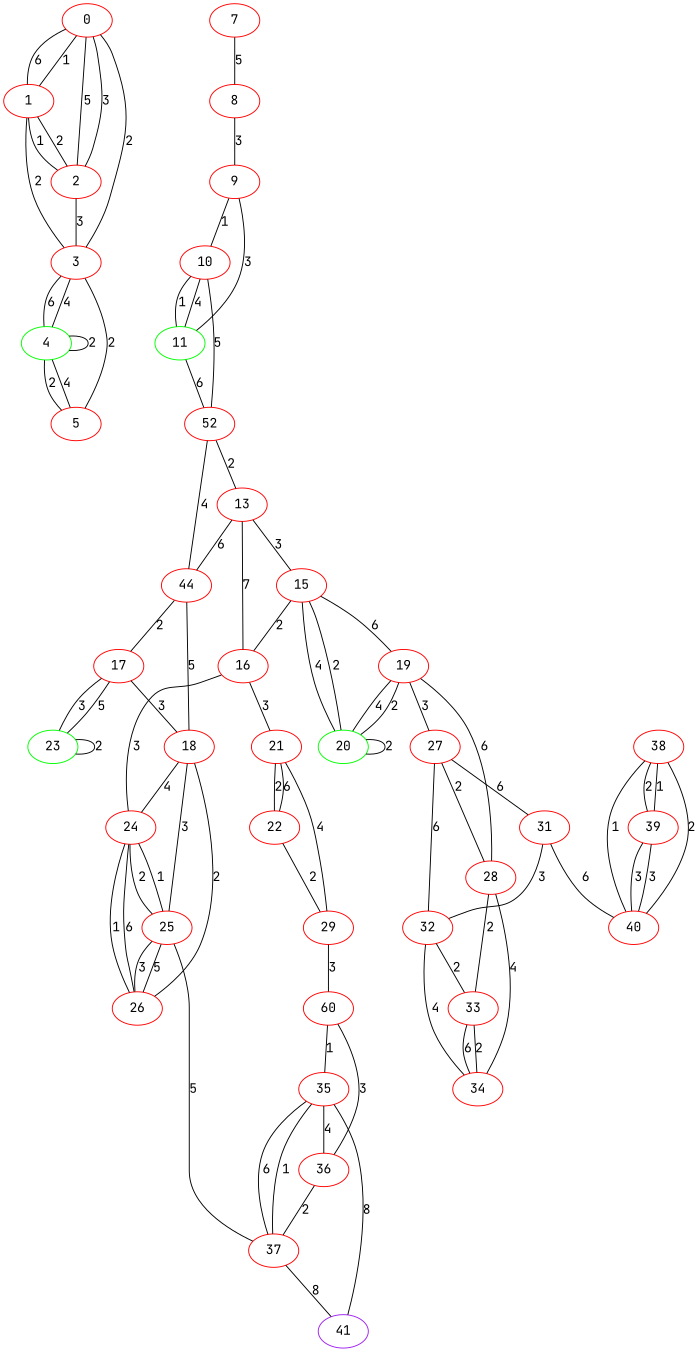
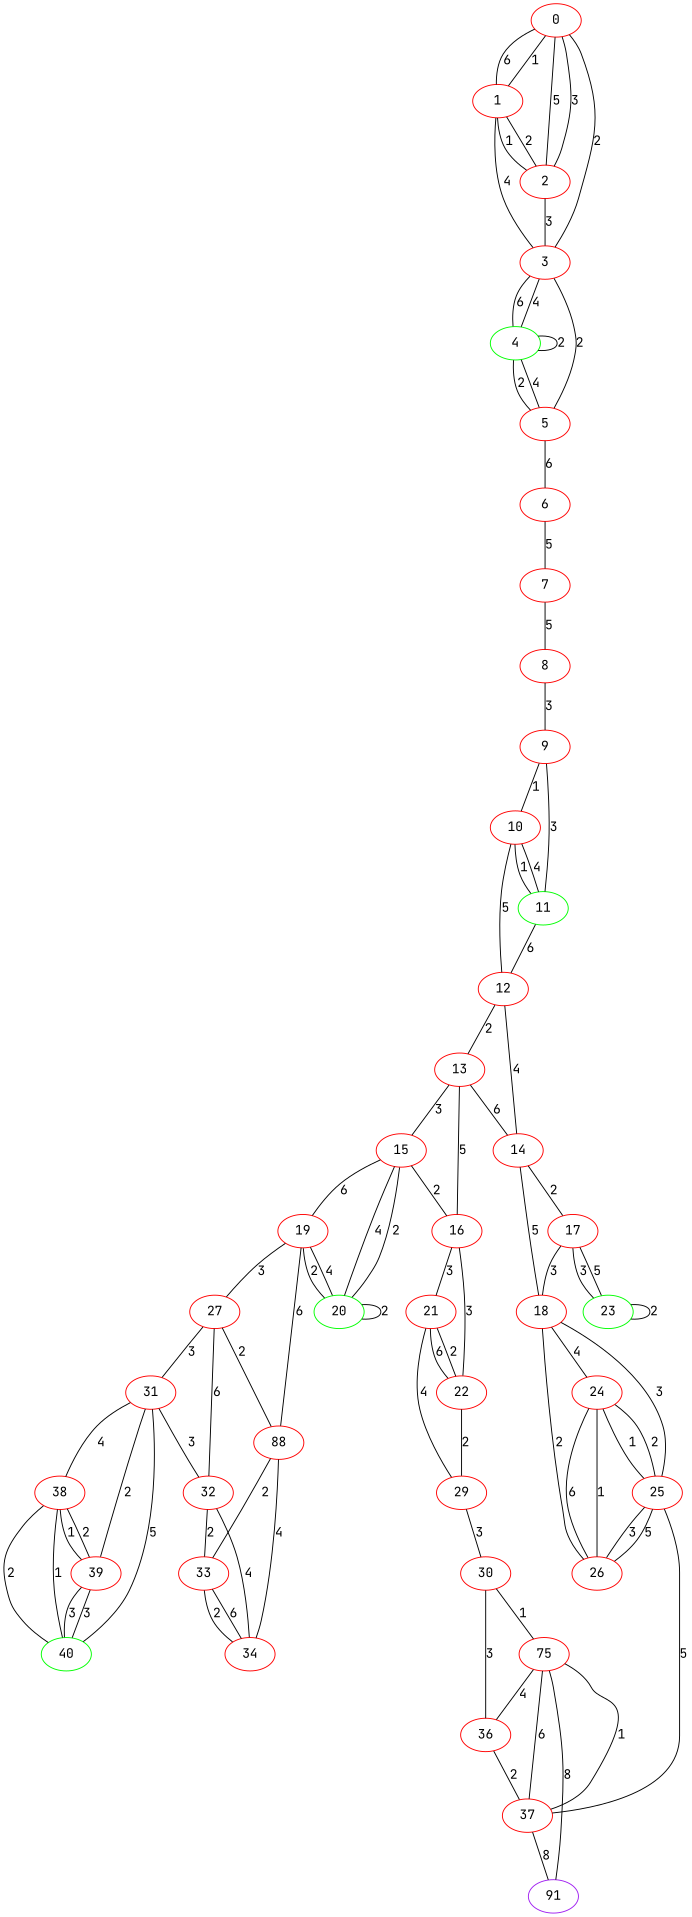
  graph {
    fontname="JetBrains Mono"
    node [color=red fontname="JetBrains Mono" weight=1]
    edge [fontname="JetBrains Mono"]
    0
    1
    2
    3
    4 [color=green weight=2]
    5
+   6
    7
    8
    9
    10
    11 [color=green weight=2]
-   12 [label=52]
+   12
    13
-   14 [label=44]
+   14
    15
    16
    17
    18
    19
    20 [color=green weight=2]
    21
    22
    23 [color=green weight=2]
    24
    25
    26
    27
-   28
+   28 [label=88]
    29
    37
    31
    32
    33
    34
-   30 [label=60]
+   30
    38
    39
-   40
-   35
+   40 [color=green]
+   35 [label=75]
    36
-   41 [color=purple weight=4]
+   41 [color=purple weight=4 label=91]
    0 -- 1 [label=6]
    0 -- 1 [label=1]
    0 -- 2 [label=5]
    0 -- 2 [label=3]
    0 -- 3 [label=2]
    1 -- 2 [label=1]
    1 -- 2 [label=2]
-   1 -- 3 [label=2]
+   1 -- 3 [label=4]
    2 -- 3 [label=3]
    3 -- 4 [label=6]
    3 -- 4 [label=4]
    3 -- 5 [label=2]
    4 -- 4 [label=2]
    4 -- 5 [label=4]
    4 -- 5 [label=2]
+   5 -- 6 [label=6]
+   6 -- 7 [label=5]
    7 -- 8 [label=5]
    8 -- 9 [label=3]
    9 -- 10 [label=1]
    9 -- 11 [label=3]
    10 -- 11 [label=4]
    10 -- 11 [label=1]
    10 -- 12 [label=5]
    11 -- 12 [label=6]
    12 -- 13 [label=2]
    12 -- 14 [label=4]
    13 -- 14 [label=6]
    13 -- 15 [label=3]
-   13 -- 16 [label=7]
+   13 -- 16 [label=5]
    14 -- 17 [label=2]
    14 -- 18 [label=5]
    15 -- 16 [label=2]
    15 -- 19 [label=6]
    15 -- 20 [label=4]
    15 -- 20 [label=2]
    16 -- 21 [label=3]
-   16 -- 24 [label=3]
+   16 -- 22 [label=3]
    17 -- 18 [label=3]
    17 -- 23 [label=3]
    17 -- 23 [label=5]
    18 -- 24 [label=4]
    18 -- 25 [label=3]
    18 -- 26 [label=2]
    19 -- 20 [label=2]
    19 -- 20 [label=4]
    19 -- 27 [label=3]
    19 -- 28 [label=6]
    20 -- 20 [label=2]
    21 -- 22 [label=6]
    21 -- 22 [label=2]
    21 -- 29 [label=4]
    22 -- 29 [label=2]
    23 -- 23 [label=2]
    24 -- 25 [label=1]
    24 -- 25 [label=2]
    24 -- 26 [label=6]
    24 -- 26 [label=1]
    25 -- 26 [label=5]
    25 -- 26 [label=3]
    25 -- 37 [label=5]
    27 -- 28 [label=2]
-   27 -- 31 [label=6]
+   27 -- 31 [label=3]
    27 -- 32 [label=6]
    28 -- 33 [label=2]
    28 -- 34 [label=4]
    29 -- 30 [label=3]
    37 -- 41 [label=8]
    31 -- 32 [label=3]
-   31 -- 40 [label=6]
+   31 -- 38 [label=4]
+   31 -- 39 [label=2]
+   31 -- 40 [label=5]
    32 -- 33 [label=2]
    32 -- 34 [label=4]
    33 -- 34 [label=6]
    33 -- 34 [label=2]
    30 -- 35 [label=1]
    30 -- 36 [label=3]
    38 -- 39 [label=1]
    38 -- 39 [label=2]
    38 -- 40 [label=2]
    38 -- 40 [label=1]
    39 -- 40 [label=3]
    39 -- 40 [label=3]
    35 -- 37 [label=1]
    35 -- 37 [label=6]
    35 -- 36 [label=4]
    35 -- 41 [label=8]
    36 -- 37 [label=2]
  }
